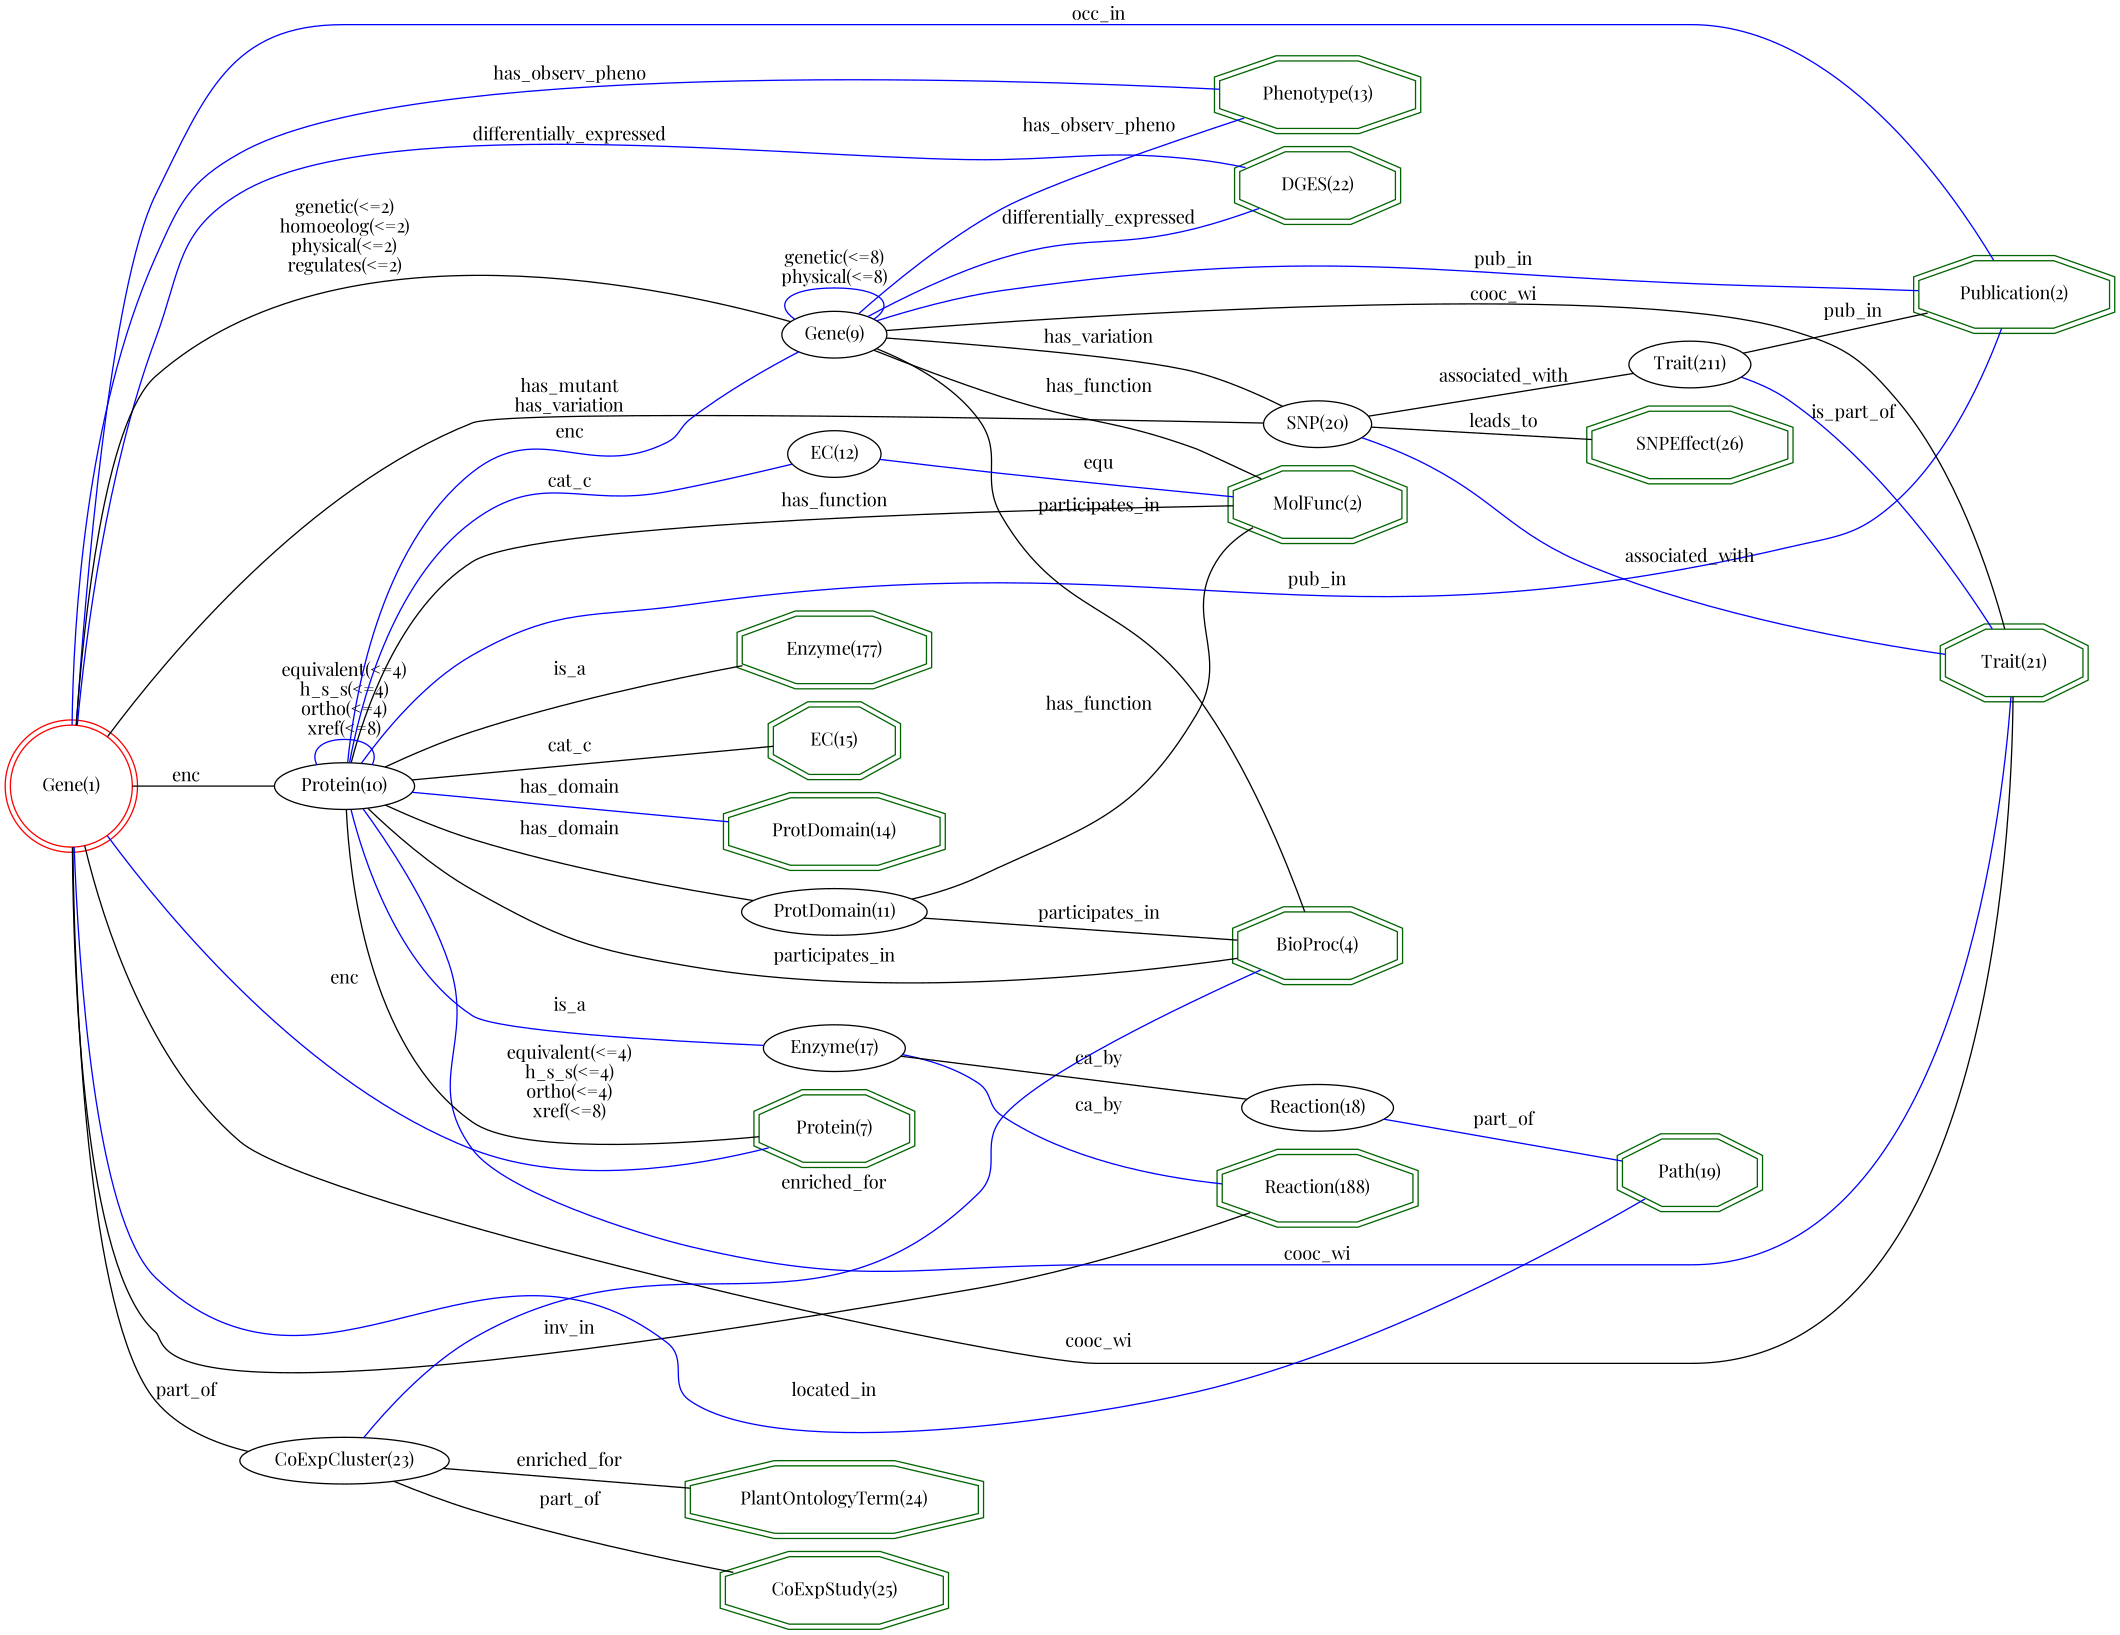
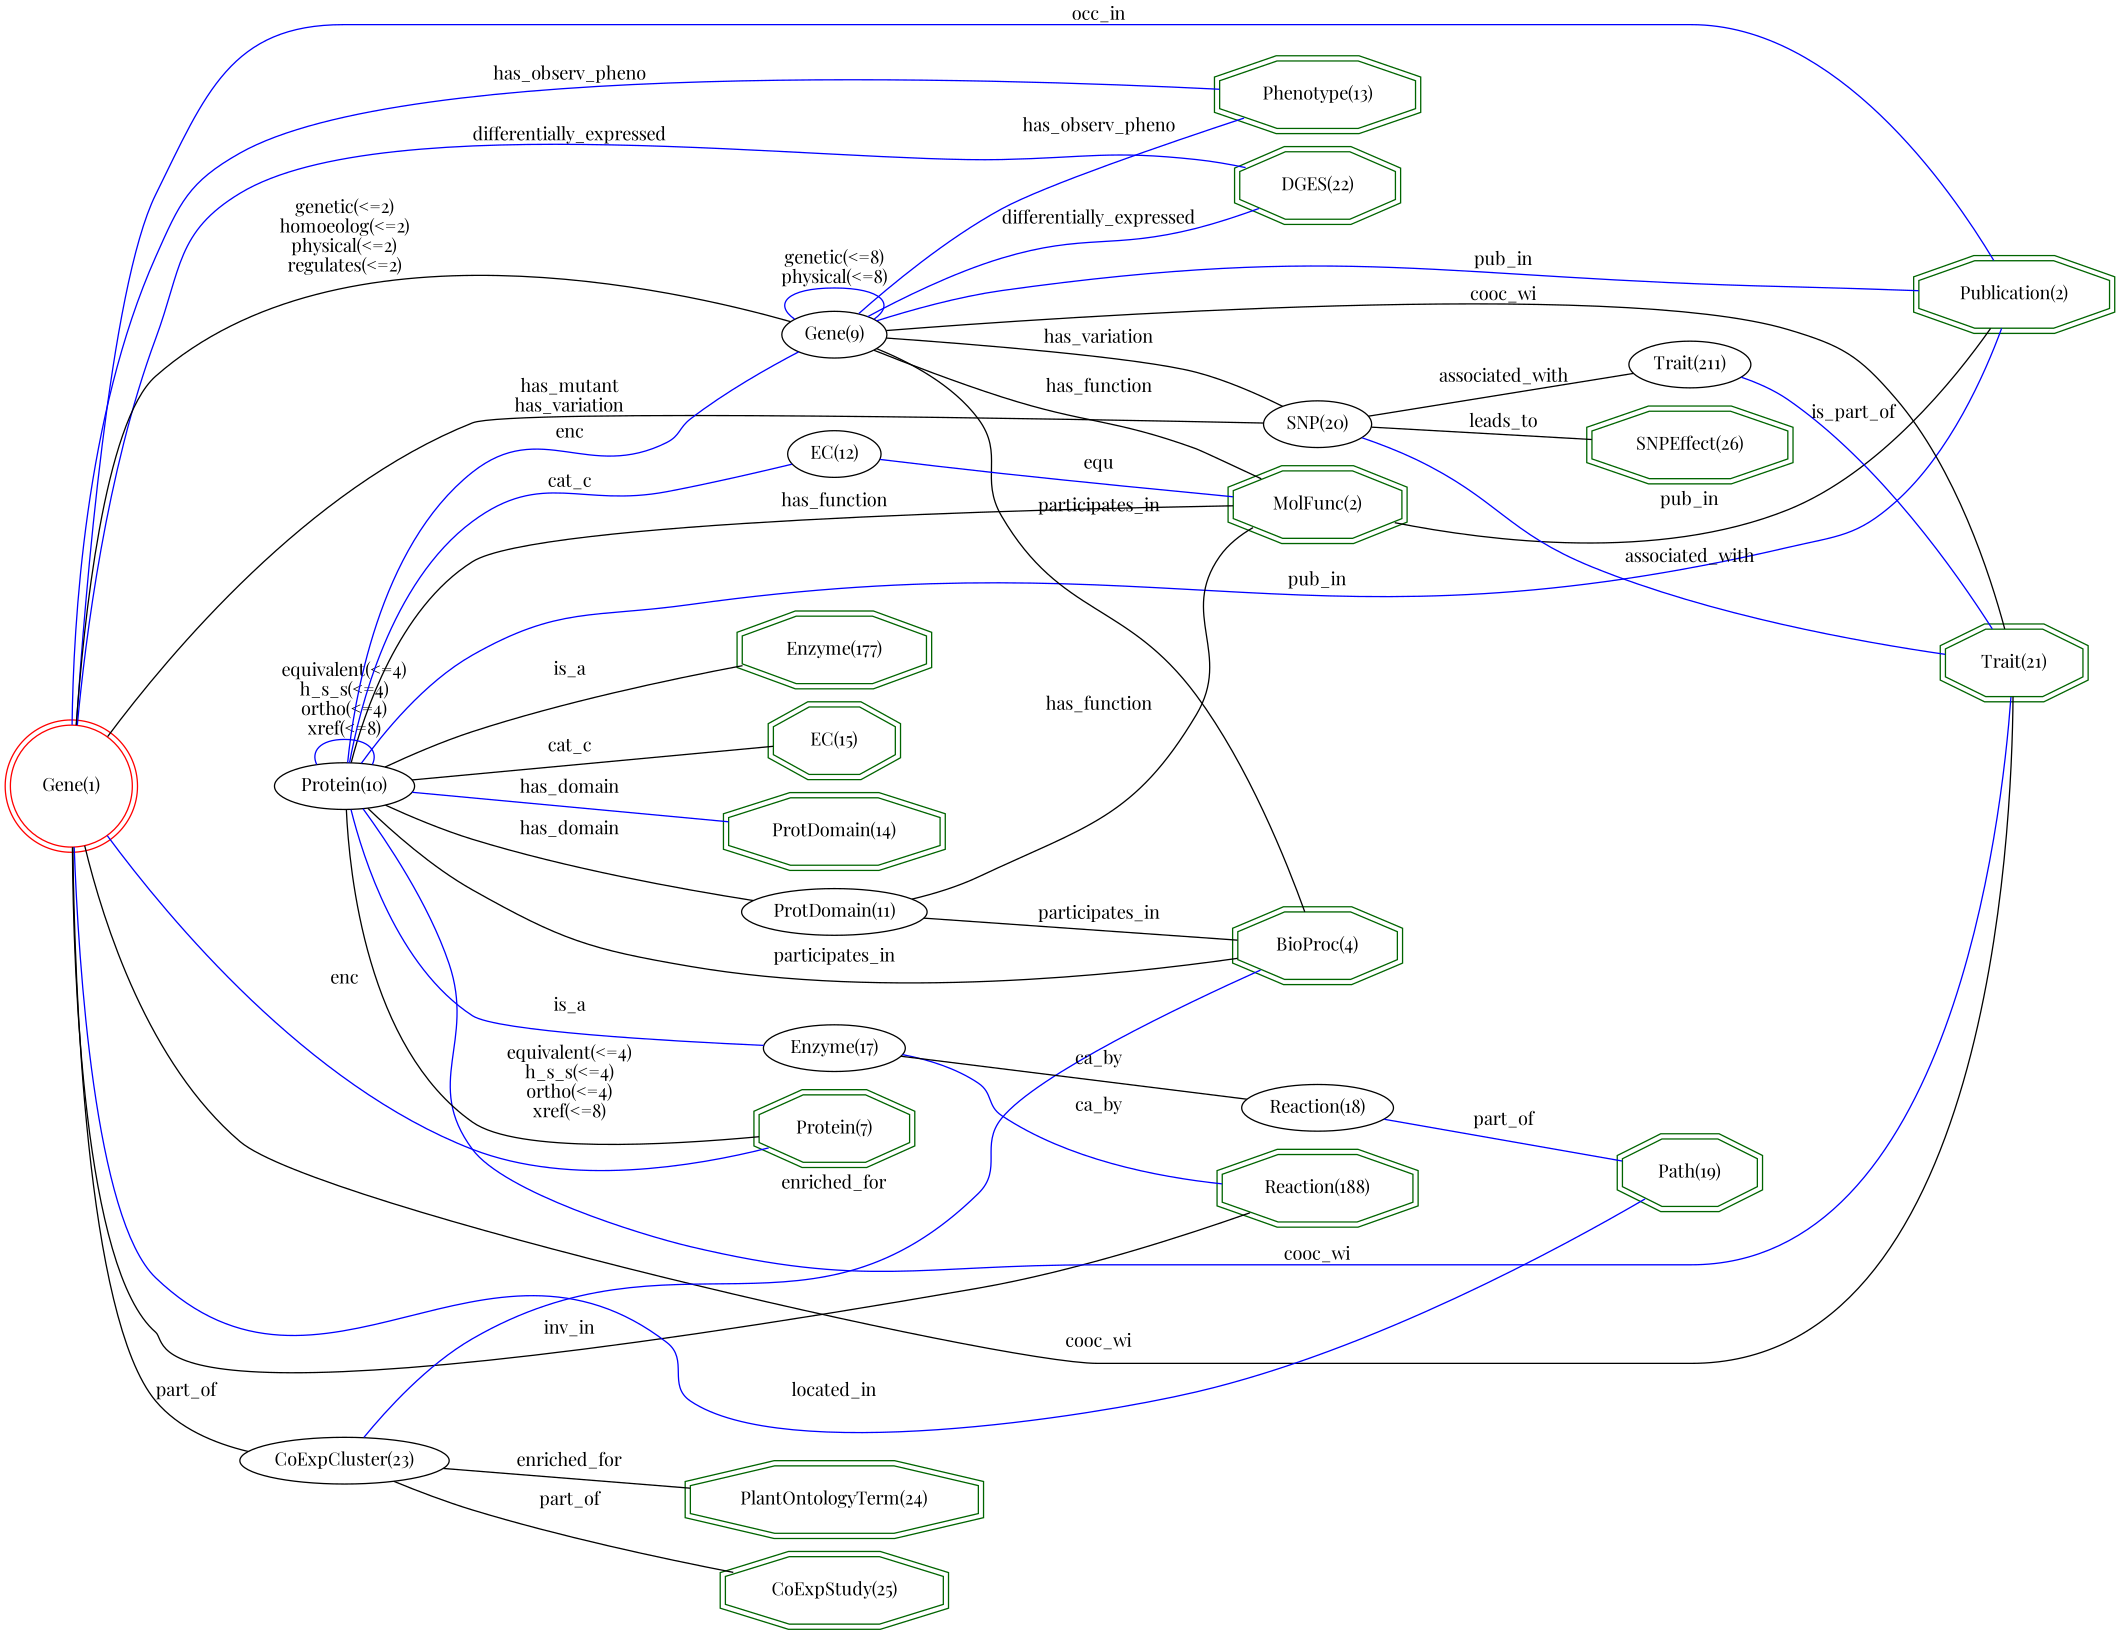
  digraph {
    fontname="Playfair Display"
    rankdir=LR
    node [color=darkgreen fontname="Playfair Display" shape=doubleoctagon]
    edge [arrowhead=none color=black fontname="Playfair Display"]
    "Phenotype(13)" [height=0.61111 width=1.9805]
    "DGES(22)" [height=0.61111 width=1.5523]
    n3 [height=0.61111 label="MolFunc(2)" width=1.7]
    "EC(15)" [height=0.61111 width=1.1977]
    "Trait(21)" [height=0.61111 width=1.3655]
    "Publication(2)" [height=0.61111 width=1.9362]
    "SNPEffect(26)" [height=0.61111 width=1.9905]
    "BioProc(4)" [height=0.61111 width=1.5966]
    "Protein(7)" [height=0.61111 width=1.4931]
    "ProtDomain(14)" [height=0.61111 width=2.1578]
    "Reaction(188)" [height=0.61111 width=1.9359]
    "Path(19)" [height=0.61111 width=1.3307]
    "Enzyme(177)" [height=0.61111 width=1.8621]
    "PlantOntologyTerm(24)" [height=0.61111 width=2.9663]
    "CoExpStudy(25)" [height=0.61111 width=2.2172]
    "Gene(1)" [color=red height=1.1966 shape=doublecircle width=1.1966]
    "Protein(10)" [height=0.5 width=1.3996 color="" shape=""]
    "Gene(9)" [height=0.5 width=1.0855 color="" shape=""]
    "SNP(20)" [height=0.5 width=1.1406 color="" shape=""]
    "CoExpCluster(23)" [height=0.5 width=2.082 color="" shape=""]
    "EC(12)" [height=0.5 width=1.0039 color="" shape=""]
    "ProtDomain(11)" [height=0.5 width=1.8819 color="" shape=""]
    "Enzyme(17)" [height=0.5 width=1.4949 color="" shape=""]
    "Trait(211)" [height=0.5 width=1.2727 color="" shape=""]
    "Reaction(18)" [height=0.5 width=1.5631 color="" shape=""]
    "Gene(1)" -> "Phenotype(13)" [color=blue label=has_observ_pheno]
    "Gene(1)" -> "DGES(22)" [color=blue label=differentially_expressed]
    "Gene(1)" -> "Trait(21)" [label=cooc_wi]
    "Gene(1)" -> "Publication(2)" [color=blue label=occ_in]
    "Gene(1)" -> "Protein(7)" [color=blue label=enc]
    "Gene(1)" -> "Reaction(188)" [label=inv_in]
    "Gene(1)" -> "Path(19)" [color=blue label=located_in]
-   "Gene(1)" -> "Protein(10)" [label=enc]
    "Gene(1)" -> "Gene(9)" [label="genetic(<=2)\nhomoeolog(<=2)\nphysical(<=2)\nregulates(<=2)"]
    "Gene(1)" -> "SNP(20)" [label="has_mutant\nhas_variation"]
    "Gene(1)" -> "CoExpCluster(23)" [label=part_of]
    "Protein(10)" -> n3 [label=has_function]
    "Protein(10)" -> "EC(15)" [label=cat_c]
    "Protein(10)" -> "Trait(21)" [color=blue label=cooc_wi]
    "Protein(10)" -> "Publication(2)" [color=blue label=pub_in]
    "Protein(10)" -> "BioProc(4)" [label=participates_in]
    "Protein(10)" -> "Protein(7)" [label="equivalent(<=4)\nh_s_s(<=4)\northo(<=4)\nxref(<=8)"]
    "Protein(10)" -> "ProtDomain(14)" [color=blue label=has_domain]
    "Protein(10)" -> "Enzyme(177)" [label=is_a]
    "Protein(10)" -> "Protein(10)" [color=blue label="equivalent(<=4)\nh_s_s(<=4)\northo(<=4)\nxref(<=8)"]
    "Protein(10)" -> "Gene(9)" [color=blue label=enc]
    "Protein(10)" -> "EC(12)" [color=blue label=cat_c]
    "Protein(10)" -> "ProtDomain(11)" [label=has_domain]
    "Protein(10)" -> "Enzyme(17)" [color=blue label=is_a]
    "Gene(9)" -> "Phenotype(13)" [color=blue label=has_observ_pheno]
    "Gene(9)" -> "DGES(22)" [color=blue label=differentially_expressed]
    "Gene(9)" -> n3 [label=has_function]
    "Gene(9)" -> "Trait(21)" [label=cooc_wi]
    "Gene(9)" -> "Publication(2)" [color=blue label=pub_in]
    "Gene(9)" -> "BioProc(4)" [label=participates_in]
    "Gene(9)" -> "Gene(9)" [color=blue label="genetic(<=8)\nphysical(<=8)"]
    "Gene(9)" -> "SNP(20)" [label=has_variation]
    "SNP(20)" -> "Trait(21)" [color=blue label=associated_with]
    "SNP(20)" -> "SNPEffect(26)" [label=leads_to]
    "SNP(20)" -> "Trait(211)" [label=associated_with]
    "CoExpCluster(23)" -> "BioProc(4)" [color=blue label=enriched_for]
    "CoExpCluster(23)" -> "PlantOntologyTerm(24)" [label=enriched_for]
    "CoExpCluster(23)" -> "CoExpStudy(25)" [label=part_of]
    "EC(12)" -> n3 [color=blue label=equ]
    "ProtDomain(11)" -> n3 [label=has_function]
    "ProtDomain(11)" -> "BioProc(4)" [label=participates_in]
    "Enzyme(17)" -> "Reaction(188)" [color=blue label=ca_by]
    "Enzyme(17)" -> "Reaction(18)" [label=ca_by]
    "Trait(211)" -> "Trait(21)" [color=blue label=is_part_of]
-   "Trait(211)" -> "Publication(2)" [label=pub_in]
+   n3 -> "Publication(2)" [label=pub_in]
    "Reaction(18)" -> "Path(19)" [color=blue label=part_of]
  }
